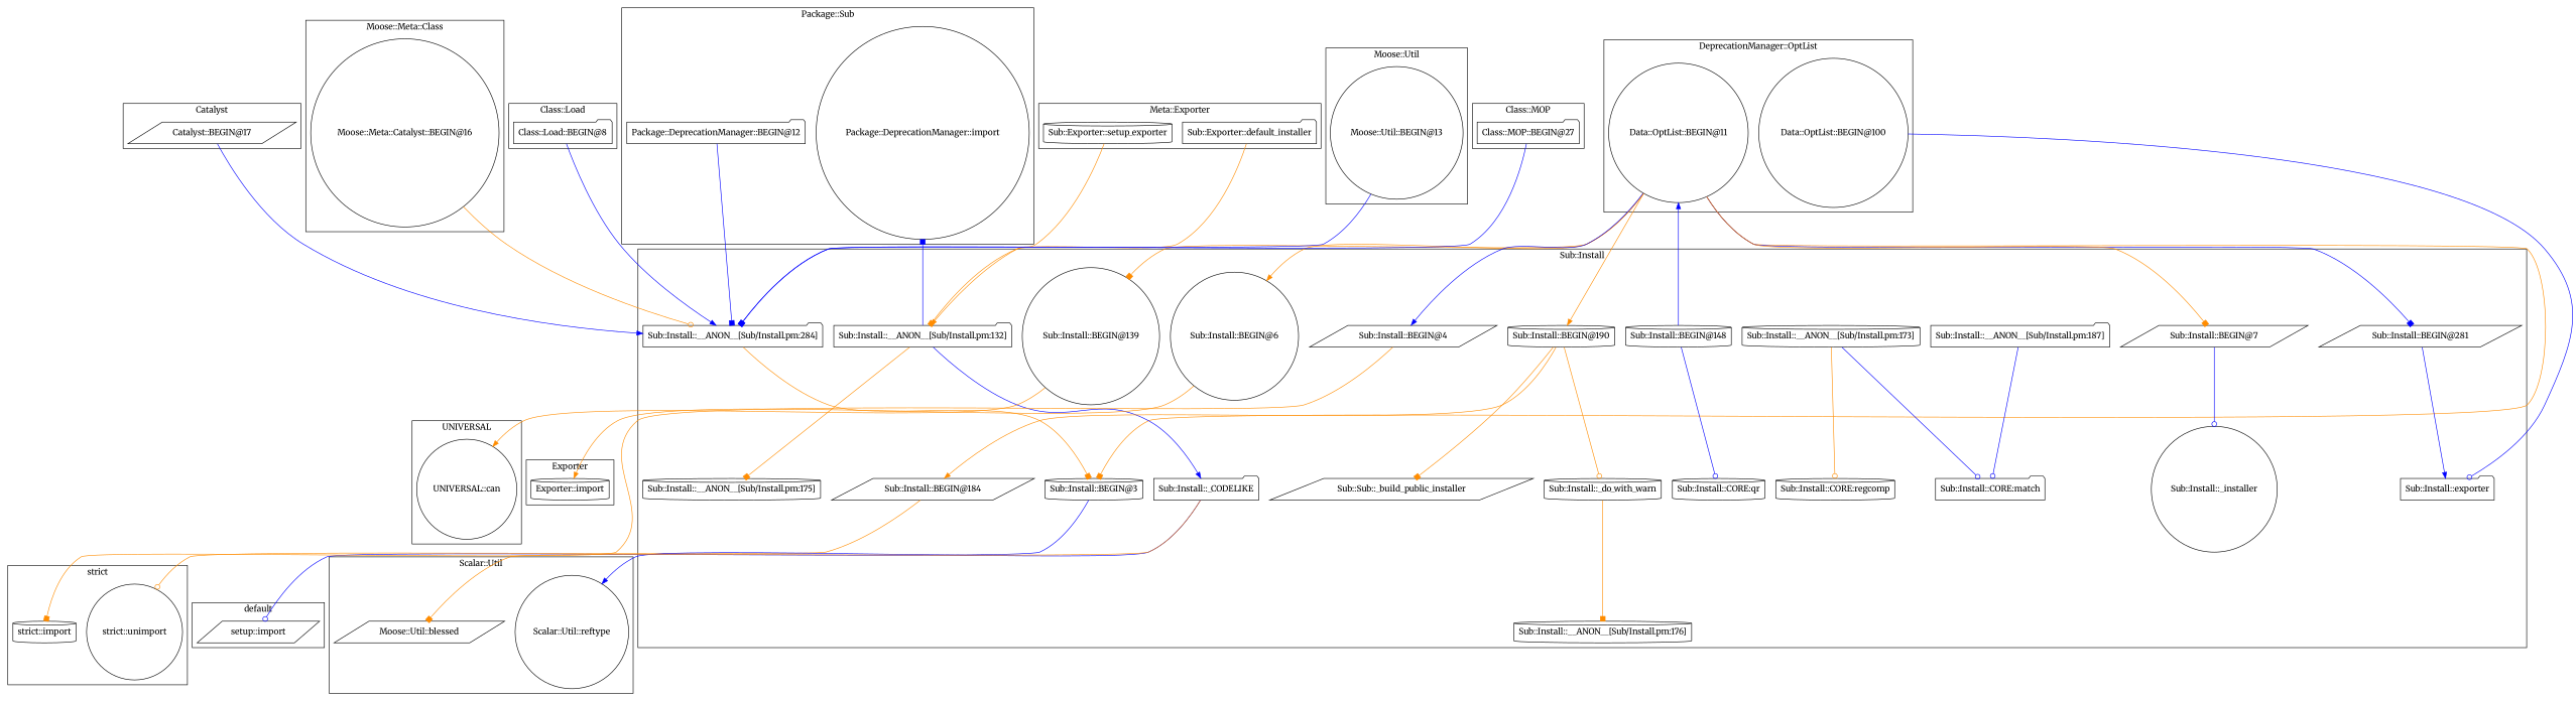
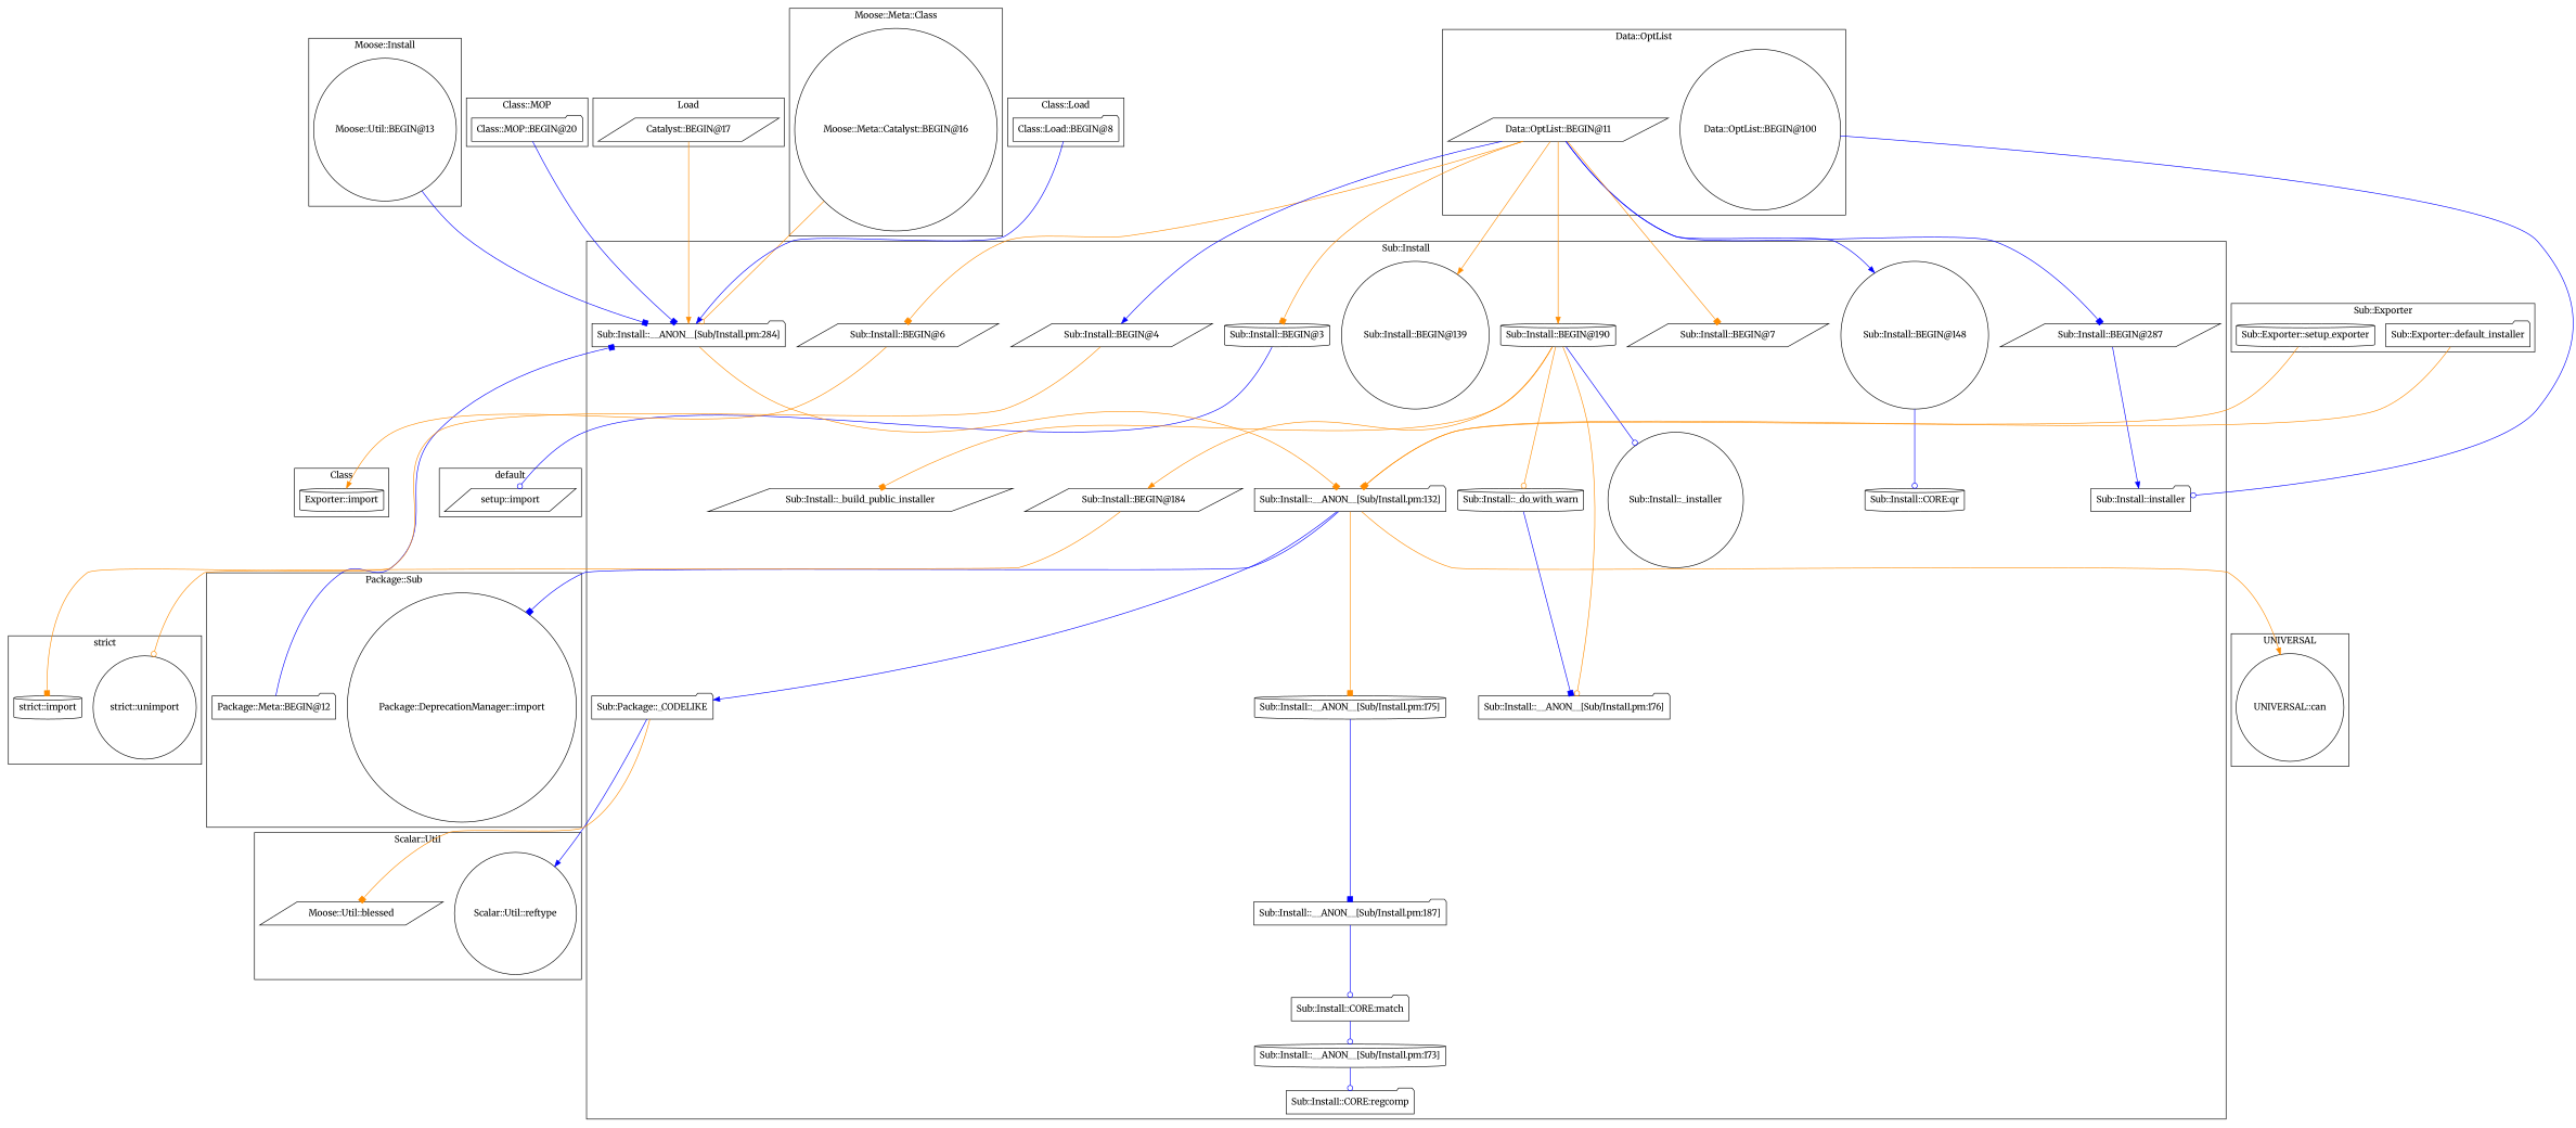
  digraph {
    fontname=Merriweather
    node [fontname=Merriweather shape=folder]
    edge [arrowhead=box color=blue fontname=Merriweather]
    "Scalar::Util::reftype" [shape=circle]
    n2 [label="Moose::Util::blessed" shape=parallelogram]
    "Catalyst::BEGIN@17" [shape=parallelogram]
    "UNIVERSAL::can" [shape=circle]
    n5 [label="Moose::Meta::Catalyst::BEGIN@16" shape=circle]
    "Class::Load::BEGIN@8"
    n7 [label="setup::import" shape=parallelogram]
    "Exporter::import" [shape=cylinder]
    "Data::OptList::BEGIN@100" [shape=circle]
-   "Data::OptList::BEGIN@11" [shape=circle]
+   "Data::OptList::BEGIN@11" [shape=parallelogram]
    "Package::DeprecationManager::import" [shape=circle]
-   "Package::DeprecationManager::BEGIN@12"
+   "Package::DeprecationManager::BEGIN@12" [label="Package::Meta::BEGIN@12"]
    "Sub::Install::__ANON__[Sub/Install.pm:132]"
-   "Sub::Install::BEGIN@148" [shape=cylinder]
+   "Sub::Install::BEGIN@148" [shape=circle]
    "Sub::Install::_installer" [shape=circle]
    "Sub::Install::BEGIN@3" [shape=cylinder]
    "Sub::Install::__ANON__[Sub/Install.pm:187]"
-   "Sub::Install::BEGIN@6" [shape=circle]
+   "Sub::Install::BEGIN@6" [shape=parallelogram]
    "Sub::Install::BEGIN@184" [shape=parallelogram]
    "Sub::Install::BEGIN@139" [shape=circle]
    "Sub::Install::CORE:match"
-   "Sub::Install::_CODELIKE"
+   "Sub::Install::_CODELIKE" [label="Sub::Package::_CODELIKE"]
    "Sub::Install::__ANON__[Sub/Install.pm:175]" [shape=cylinder]
    "Sub::Install::__ANON__[Sub/Install.pm:284]"
-   "Sub::Install::exporter"
+   "Sub::Install::exporter" [label="Sub::Install::installer"]
    "Sub::Install::CORE:qr" [shape=cylinder]
    "Sub::Install::BEGIN@4" [shape=parallelogram]
-   "Sub::Install::_build_public_installer" [shape=parallelogram label="Sub::Sub::_build_public_installer"]
+   "Sub::Install::_build_public_installer" [shape=parallelogram]
    "Sub::Install::__ANON__[Sub/Install.pm:173]" [shape=cylinder]
-   "Sub::Install::__ANON__[Sub/Install.pm:176]" [shape=cylinder]
-   "Sub::Install::BEGIN@287" [shape=parallelogram label="Sub::Install::BEGIN@281"]
+   "Sub::Install::__ANON__[Sub/Install.pm:176]"
+   "Sub::Install::BEGIN@287" [shape=parallelogram]
    "Sub::Install::_do_with_warn" [shape=cylinder]
    "Sub::Install::BEGIN@190" [shape=cylinder]
    "Sub::Install::BEGIN@7" [shape=parallelogram]
-   "Sub::Install::CORE:regcomp" [shape=cylinder]
+   "Sub::Install::CORE:regcomp"
    "Sub::Exporter::default_installer"
    "Sub::Exporter::setup_exporter" [shape=cylinder]
    "Moose::Util::BEGIN@13" [shape=circle]
    "strict::unimport" [shape=circle]
    "strict::import" [shape=cylinder]
-   "Class::MOP::BEGIN@20" [label="Class::MOP::BEGIN@27"]
+   "Class::MOP::BEGIN@20"
    subgraph cluster_1 {
      label="Scalar::Util"
      "Scalar::Util::reftype"
      n2
    }
    subgraph cluster_2 {
-     label=Catalyst
+     label=Load
      "Catalyst::BEGIN@17"
    }
    subgraph cluster_3 {
      label=UNIVERSAL
      "UNIVERSAL::can"
    }
    subgraph cluster_4 {
      label="Moose::Meta::Class"
      n5
    }
    subgraph cluster_5 {
      label="Class::Load"
      "Class::Load::BEGIN@8"
    }
    subgraph cluster_6 {
      label=default
      n7
    }
    subgraph cluster_7 {
-     label=Exporter
+     label=Class
      "Exporter::import"
    }
    subgraph cluster_8 {
-     label="DeprecationManager::OptList"
+     label="Data::OptList"
      "Data::OptList::BEGIN@100"
      "Data::OptList::BEGIN@11"
    }
    subgraph cluster_9 {
      label="Package::Sub"
      "Package::DeprecationManager::import"
      "Package::DeprecationManager::BEGIN@12"
    }
    subgraph cluster_10 {
      label="Sub::Install"
      "Sub::Install::__ANON__[Sub/Install.pm:132]"
      "Sub::Install::BEGIN@148"
      "Sub::Install::_installer"
      "Sub::Install::BEGIN@3"
      "Sub::Install::__ANON__[Sub/Install.pm:187]"
      "Sub::Install::BEGIN@6"
      "Sub::Install::BEGIN@184"
      "Sub::Install::BEGIN@139"
      "Sub::Install::CORE:match"
      "Sub::Install::_CODELIKE"
      "Sub::Install::__ANON__[Sub/Install.pm:175]"
      "Sub::Install::__ANON__[Sub/Install.pm:284]"
      "Sub::Install::exporter"
      "Sub::Install::CORE:qr"
      "Sub::Install::BEGIN@4"
      "Sub::Install::_build_public_installer"
      "Sub::Install::__ANON__[Sub/Install.pm:173]"
      "Sub::Install::__ANON__[Sub/Install.pm:176]"
      "Sub::Install::BEGIN@287"
      "Sub::Install::_do_with_warn"
      "Sub::Install::BEGIN@190"
      "Sub::Install::BEGIN@7"
      "Sub::Install::CORE:regcomp"
    }
    subgraph cluster_11 {
-     label="Meta::Exporter"
+     label="Sub::Exporter"
      "Sub::Exporter::default_installer"
      "Sub::Exporter::setup_exporter"
    }
    subgraph cluster_12 {
-     label="Moose::Util"
+     label="Moose::Install"
      "Moose::Util::BEGIN@13"
    }
    subgraph cluster_13 {
      label="strict"
      "strict::unimport"
      "strict::import"
    }
    subgraph cluster_14 {
      label="Class::MOP"
      "Class::MOP::BEGIN@20"
    }
-   "Catalyst::BEGIN@17" -> "Sub::Install::__ANON__[Sub/Install.pm:284]" [arrowhead=normal]
+   "Catalyst::BEGIN@17" -> "Sub::Install::__ANON__[Sub/Install.pm:284]" [arrowhead=normal color=darkorange]
    n5 -> "Sub::Install::__ANON__[Sub/Install.pm:284]" [arrowhead=odot color=darkorange]
    "Class::Load::BEGIN@8" -> "Sub::Install::__ANON__[Sub/Install.pm:284]" [arrowhead=normal]
    "Data::OptList::BEGIN@100" -> "Sub::Install::exporter" [arrowhead=odot]
-   "Sub::Install::BEGIN@148" -> "Data::OptList::BEGIN@11" [arrowhead=normal]
+   "Data::OptList::BEGIN@11" -> "Sub::Install::BEGIN@148" [arrowhead=normal]
    "Data::OptList::BEGIN@11" -> "Sub::Install::BEGIN@3" [color=darkorange]
-   "Data::OptList::BEGIN@11" -> "Sub::Install::BEGIN@6" [arrowhead=normal color=darkorange]
-   "Data::OptList::BEGIN@11" -> "Sub::Install::BEGIN@139" [color=darkorange]
+   "Data::OptList::BEGIN@11" -> "Sub::Install::BEGIN@6" [color=darkorange]
+   "Data::OptList::BEGIN@11" -> "Sub::Install::BEGIN@139" [arrowhead=normal color=darkorange]
    "Data::OptList::BEGIN@11" -> "Sub::Install::BEGIN@4" [arrowhead=normal]
    "Data::OptList::BEGIN@11" -> "Sub::Install::BEGIN@287"
    "Data::OptList::BEGIN@11" -> "Sub::Install::BEGIN@190" [arrowhead=normal color=darkorange]
    "Data::OptList::BEGIN@11" -> "Sub::Install::BEGIN@7" [color=darkorange]
    "Package::DeprecationManager::BEGIN@12" -> "Sub::Install::__ANON__[Sub/Install.pm:284]"
-   "Sub::Install::BEGIN@139" -> "UNIVERSAL::can" [arrowhead=normal color=darkorange]
+   "Sub::Install::__ANON__[Sub/Install.pm:132]" -> "UNIVERSAL::can" [arrowhead=normal color=darkorange]
    "Sub::Install::__ANON__[Sub/Install.pm:132]" -> "Package::DeprecationManager::import"
    "Sub::Install::__ANON__[Sub/Install.pm:132]" -> "Sub::Install::_CODELIKE" [arrowhead=normal]
    "Sub::Install::__ANON__[Sub/Install.pm:132]" -> "Sub::Install::__ANON__[Sub/Install.pm:175]" [color=darkorange]
    "Sub::Install::BEGIN@148" -> "Sub::Install::CORE:qr" [arrowhead=odot]
    "Sub::Install::BEGIN@3" -> n7 [arrowhead=odot]
    "Sub::Install::__ANON__[Sub/Install.pm:187]" -> "Sub::Install::CORE:match" [arrowhead=odot]
    "Sub::Install::BEGIN@6" -> "Exporter::import" [arrowhead=normal color=darkorange]
    "Sub::Install::BEGIN@184" -> "strict::unimport" [arrowhead=odot color=darkorange]
    "Sub::Install::_CODELIKE" -> "Scalar::Util::reftype" [arrowhead=normal]
    "Sub::Install::_CODELIKE" -> n2 [color=darkorange]
-   "Sub::Install::__ANON__[Sub/Install.pm:284]" -> "Sub::Install::BEGIN@3" [color=darkorange]
+   "Sub::Install::__ANON__[Sub/Install.pm:175]" -> "Sub::Install::__ANON__[Sub/Install.pm:187]"
+   "Sub::Install::__ANON__[Sub/Install.pm:284]" -> "Sub::Install::__ANON__[Sub/Install.pm:132]" [color=darkorange]
    "Sub::Install::BEGIN@4" -> "strict::import" [color=darkorange]
-   "Sub::Install::__ANON__[Sub/Install.pm:173]" -> "Sub::Install::CORE:match" [arrowhead=odot]
-   "Sub::Install::__ANON__[Sub/Install.pm:173]" -> "Sub::Install::CORE:regcomp" [arrowhead=odot color=darkorange]
+   "Sub::Install::CORE:match" -> "Sub::Install::__ANON__[Sub/Install.pm:173]" [arrowhead=odot]
+   "Sub::Install::__ANON__[Sub/Install.pm:173]" -> "Sub::Install::CORE:regcomp" [arrowhead=odot]
    "Sub::Install::BEGIN@287" -> "Sub::Install::exporter" [arrowhead=normal]
-   "Sub::Install::_do_with_warn" -> "Sub::Install::__ANON__[Sub/Install.pm:176]" [color=darkorange]
-   "Sub::Install::BEGIN@7" -> "Sub::Install::_installer" [arrowhead=odot]
+   "Sub::Install::_do_with_warn" -> "Sub::Install::__ANON__[Sub/Install.pm:176]"
+   "Sub::Install::BEGIN@190" -> "Sub::Install::_installer" [arrowhead=odot]
    "Sub::Install::BEGIN@190" -> "Sub::Install::BEGIN@184" [arrowhead=normal color=darkorange]
    "Sub::Install::BEGIN@190" -> "Sub::Install::_build_public_installer" [color=darkorange]
+   "Sub::Install::BEGIN@190" -> "Sub::Install::__ANON__[Sub/Install.pm:176]" [arrowhead=odot color=darkorange]
    "Sub::Install::BEGIN@190" -> "Sub::Install::_do_with_warn" [arrowhead=odot color=darkorange]
    "Sub::Exporter::default_installer" -> "Sub::Install::__ANON__[Sub/Install.pm:132]" [color=darkorange]
    "Sub::Exporter::setup_exporter" -> "Sub::Install::__ANON__[Sub/Install.pm:132]" [arrowhead=normal color=darkorange]
    "Moose::Util::BEGIN@13" -> "Sub::Install::__ANON__[Sub/Install.pm:284]"
    "Class::MOP::BEGIN@20" -> "Sub::Install::__ANON__[Sub/Install.pm:284]"
  }
